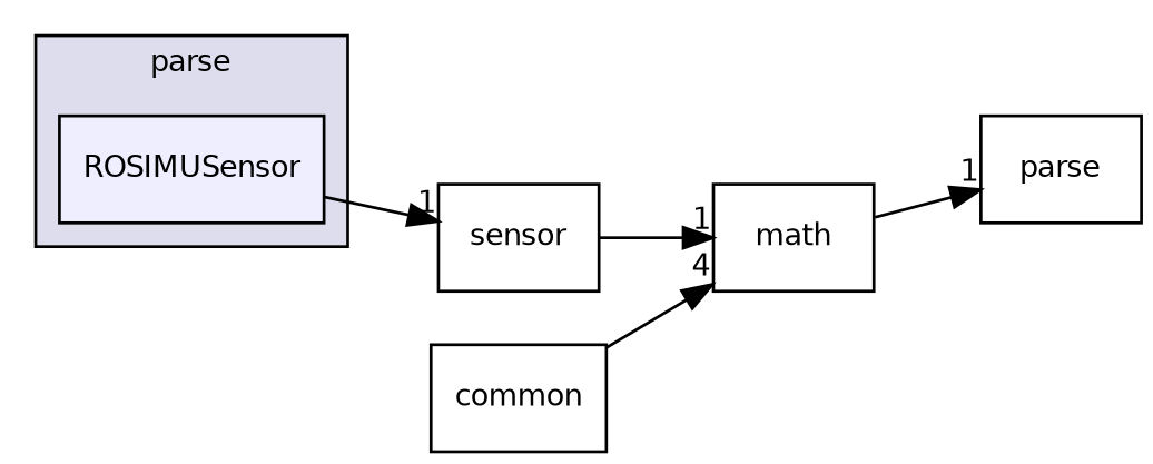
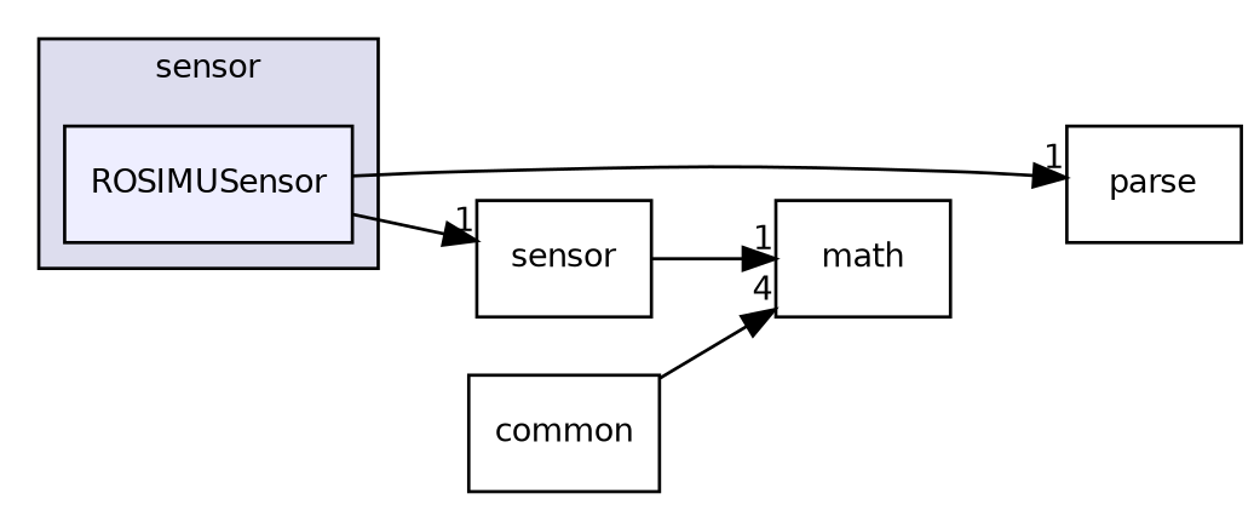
  digraph {
    compound=true
    rankdir=LR
    node [fontname=Helvetica fontsize=10 shape=box]
    edge [headlabel=1 labeldistance=1.5 labelfontname=Helvetica labelfontsize=10]
    n1 [fillcolor="#eeeeff" label=ROSIMUSensor pencolor=black style=filled]
    n2 [label=parse]
    n3 [label=sensor]
    n4 [label=common]
    n5 [label=math]
    subgraph cluster_1 {
      bgcolor="#ddddee"
      fontname=Helvetica
      fontsize=10
-     label=parse
+     label=sensor
      pencolor=black
      n1
    }
-   n5 -> n2
+   n1 -> n2
    n1 -> n3
    n3 -> n5
    n4 -> n5 [headlabel=4]
  }
